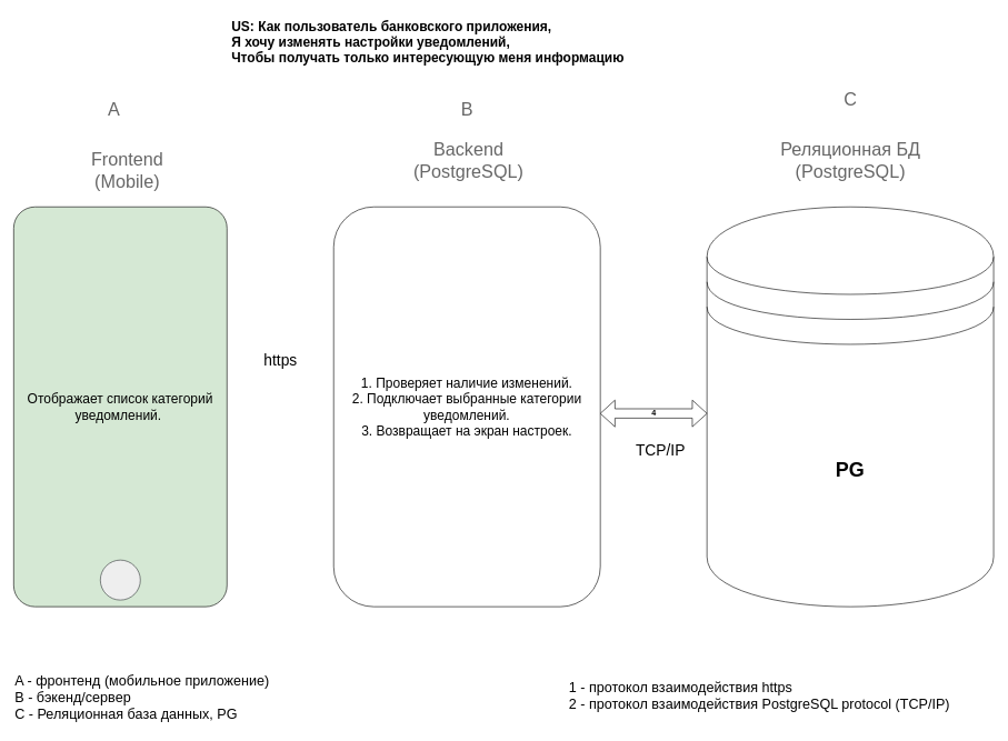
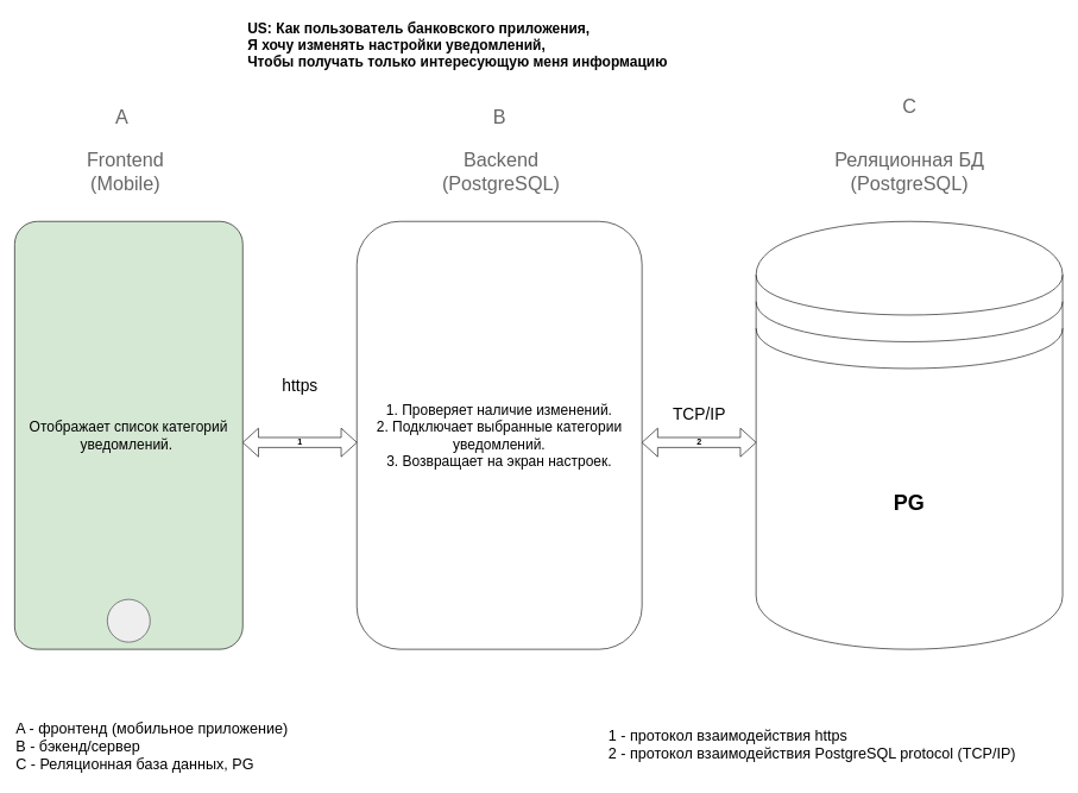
  <mxCell id="0" />
  <mxCell id="1" parent="0" />
  <mxCell id="2" value="&lt;font style=&quot;font-size: 20px;&quot;&gt;Отображает список категорий уведомлений.&amp;nbsp;&lt;/font&gt;" style="rounded=1;whiteSpace=wrap;html=1;arcSize=10;fillColor=#d5e8d4;" vertex="1" parent="1"><mxGeometry x="20" y="310" width="320" height="600" as="geometry" /></mxCell>
  <mxCell id="3" value="" style="ellipse;whiteSpace=wrap;html=1;aspect=fixed;fillColor=#eeeeee;strokeColor=#36393d;" vertex="1" parent="1"><mxGeometry x="150" y="840" width="60" height="60" as="geometry" /></mxCell>
  <mxCell id="4" value="&lt;div style=&quot;&quot;&gt;&lt;span style=&quot;font-size: 20px; background-color: initial;&quot;&gt;1. Про&lt;/span&gt;&lt;span style=&quot;background-color: initial; white-space-collapse: preserve;&quot;&gt;&lt;font style=&quot;font-size: 20px;&quot;&gt;веряет наличие изменений&lt;/font&gt;&lt;/span&gt;&lt;span style=&quot;background-color: initial; font-size: 20px;&quot;&gt;.&lt;/span&gt;&lt;/div&gt;&lt;div&gt;&lt;div&gt;&lt;div style=&quot;&quot;&gt;&lt;span style=&quot;font-size: 20px;&quot;&gt;2. Подключает выбранные категории уведомлений.&lt;/span&gt;&lt;/div&gt;&lt;/div&gt;&lt;/div&gt;&lt;div style=&quot;&quot;&gt;&lt;span style=&quot;font-size: 20px;&quot;&gt;3.&amp;nbsp;&lt;/span&gt;&lt;span style=&quot;font-size: 20px; background-color: initial;&quot;&gt;Возвращает на экран настроек.&lt;/span&gt;&lt;/div&gt;" style="rounded=1;whiteSpace=wrap;html=1;align=center;" vertex="1" parent="1"><mxGeometry x="500" y="310" width="400" height="600" as="geometry" /></mxCell>
  <mxCell id="5" value="&lt;font style=&quot;font-size: 30px;&quot;&gt;&lt;b&gt;PG&lt;/b&gt;&lt;/font&gt;" style="shape=datastore;whiteSpace=wrap;html=1;" vertex="1" parent="1"><mxGeometry x="1060" y="310" width="430" height="600" as="geometry" /></mxCell>
- <mxCell id="6" value="&lt;font color=&quot;#666666&quot; style=&quot;font-size: 27px;&quot;&gt;Frontend&lt;/font&gt;&lt;div style=&quot;font-size: 27px;&quot;&gt;&lt;font color=&quot;#666666&quot; style=&quot;font-size: 27px;&quot;&gt;(Mobile)&lt;/font&gt;&lt;/div&gt;" style="text;html=1;align=center;verticalAlign=middle;resizable=0;points=[];autosize=1;strokeColor=none;fillColor=none;" vertex="1" parent="1"><mxGeometry x="125" y="215" width="130" height="80" as="geometry" /></mxCell>
+ <mxCell id="6" value="&lt;font color=&quot;#666666&quot; style=&quot;font-size: 27px;&quot;&gt;Frontend&lt;/font&gt;&lt;div style=&quot;font-size: 27px;&quot;&gt;&lt;font color=&quot;#666666&quot; style=&quot;font-size: 27px;&quot;&gt;(Mobile)&lt;/font&gt;&lt;/div&gt;" style="text;html=1;align=center;verticalAlign=middle;resizable=0;points=[];autosize=1;strokeColor=none;fillColor=none;" vertex="1" parent="1"><mxGeometry x="110" y="200" width="130" height="80" as="geometry" /></mxCell>
  <mxCell id="7" value="&lt;font color=&quot;#666666&quot;&gt;&lt;span style=&quot;font-size: 27px;&quot;&gt;Backend&lt;/span&gt;&lt;/font&gt;&lt;br&gt;&lt;div style=&quot;font-size: 27px;&quot;&gt;&lt;font color=&quot;#666666&quot; style=&quot;font-size: 27px;&quot;&gt;(PostgreSQL)&lt;/font&gt;&lt;/div&gt;" style="text;html=1;align=center;verticalAlign=middle;resizable=0;points=[];autosize=1;strokeColor=none;fillColor=none;" vertex="1" parent="1"><mxGeometry x="637" y="200" width="130" height="80" as="geometry" /></mxCell>
  <mxCell id="8" value="&lt;font color=&quot;#666666&quot;&gt;&lt;span style=&quot;font-size: 27px;&quot;&gt;Реляционная БД&lt;/span&gt;&lt;/font&gt;&lt;div&gt;&lt;font color=&quot;#666666&quot;&gt;&lt;span style=&quot;font-size: 27px;&quot;&gt;(PostgreSQL)&lt;/span&gt;&lt;/font&gt;&lt;/div&gt;" style="text;html=1;align=center;verticalAlign=middle;resizable=0;points=[];autosize=1;strokeColor=none;fillColor=none;" vertex="1" parent="1"><mxGeometry x="1155" y="200" width="240" height="80" as="geometry" /></mxCell>
  <mxCell id="9" value="&lt;font style=&quot;&quot;&gt;&lt;b style=&quot;font-size: 20px;&quot;&gt;US:&amp;nbsp;&lt;/b&gt;&lt;span style=&quot;font-size: 20px;&quot;&gt;&lt;b&gt;Как пользователь банковского приложения,&lt;/b&gt;&lt;/span&gt;&lt;br&gt;&lt;b style=&quot;font-size: 20px;&quot;&gt;Я хочу изменять настройки уведомлений,&lt;br&gt;Чтобы получать только интересующую меня информацию&lt;/b&gt;&lt;br&gt;&lt;/font&gt;" style="text;whiteSpace=wrap;html=1;" vertex="1" parent="1"><mxGeometry x="345" y="20" width="910" height="70" as="geometry" /></mxCell>
  <mxCell id="10" value="&lt;font color=&quot;#666666&quot;&gt;&lt;span style=&quot;font-size: 27px;&quot;&gt;A&lt;/span&gt;&lt;/font&gt;" style="text;html=1;align=center;verticalAlign=middle;resizable=0;points=[];autosize=1;strokeColor=none;fillColor=none;" vertex="1" parent="1"><mxGeometry x="150" y="140" width="40" height="50" as="geometry" /></mxCell>
  <mxCell id="11" value="&lt;font color=&quot;#666666&quot;&gt;&lt;span style=&quot;font-size: 27px;&quot;&gt;B&lt;/span&gt;&lt;/font&gt;" style="text;html=1;align=center;verticalAlign=middle;resizable=0;points=[];autosize=1;strokeColor=none;fillColor=none;" vertex="1" parent="1"><mxGeometry x="680" y="140" width="40" height="50" as="geometry" /></mxCell>
  <mxCell id="12" value="&lt;font color=&quot;#666666&quot;&gt;&lt;span style=&quot;font-size: 27px;&quot;&gt;C&lt;/span&gt;&lt;/font&gt;" style="text;html=1;align=center;verticalAlign=middle;resizable=0;points=[];autosize=1;strokeColor=none;fillColor=none;" vertex="1" parent="1"><mxGeometry x="1255" y="125" width="40" height="50" as="geometry" /></mxCell>
- <mxCell id="14" value="4" style="html=1;shadow=0;dashed=0;align=center;verticalAlign=middle;shape=mxgraph.arrows2.twoWayArrow;dy=0.65;dx=22;fontStyle=1" vertex="1" parent="1"><mxGeometry x="900" y="600" width="160" height="40" as="geometry" /></mxCell>
+ <mxCell id="13" value="1" style="html=1;shadow=0;dashed=0;align=center;verticalAlign=middle;shape=mxgraph.arrows2.twoWayArrow;dy=0.65;dx=22;fontStyle=1" vertex="1" parent="1"><mxGeometry x="340" y="600" width="160" height="40" as="geometry" /></mxCell>
+ <mxCell id="14" value="2" style="html=1;shadow=0;dashed=0;align=center;verticalAlign=middle;shape=mxgraph.arrows2.twoWayArrow;dy=0.65;dx=22;fontStyle=1" vertex="1" parent="1"><mxGeometry x="900" y="600" width="160" height="40" as="geometry" /></mxCell>
  <mxCell id="15" value="&lt;font style=&quot;font-size: 23px;&quot;&gt;https&lt;/font&gt;" style="text;html=1;align=center;verticalAlign=middle;resizable=0;points=[];autosize=1;strokeColor=none;fillColor=none;" vertex="1" parent="1"><mxGeometry x="385" y="520" width="70" height="40" as="geometry" /></mxCell>
- <mxCell id="16" value="&lt;span style=&quot;font-size: 23px;&quot;&gt;TCP/IP&lt;/span&gt;" style="text;html=1;align=center;verticalAlign=middle;resizable=0;points=[];autosize=1;strokeColor=none;fillColor=none;" vertex="1" parent="1"><mxGeometry x="940" y="655" width="100" height="40" as="geometry" /></mxCell>
+ <mxCell id="16" value="&lt;span style=&quot;font-size: 23px;&quot;&gt;TCP/IP&lt;/span&gt;" style="text;html=1;align=center;verticalAlign=middle;resizable=0;points=[];autosize=1;strokeColor=none;fillColor=none;" vertex="1" parent="1"><mxGeometry x="930" y="560" width="100" height="40" as="geometry" /></mxCell>
  <mxCell id="17" value="&lt;font style=&quot;font-size: 21px;&quot;&gt;A - фронтенд (мобильное приложение)&lt;/font&gt;&lt;div style=&quot;font-size: 21px;&quot;&gt;&lt;font style=&quot;font-size: 21px;&quot;&gt;B - бэкенд/сервер&lt;/font&gt;&lt;/div&gt;&lt;div style=&quot;font-size: 21px;&quot;&gt;&lt;font style=&quot;font-size: 21px;&quot;&gt;C - Реляционная база данных, PG&lt;/font&gt;&lt;/div&gt;" style="text;html=1;align=left;verticalAlign=middle;resizable=0;points=[];autosize=1;strokeColor=none;fillColor=none;" vertex="1" parent="1"><mxGeometry x="20" y="1000" width="410" height="90" as="geometry" /></mxCell>
  <mxCell id="18" value="&lt;br&gt;&lt;div&gt;&lt;span style=&quot;font-size: 21px;&quot;&gt;1 - протокол взаимодействия https&lt;/span&gt;&lt;br&gt;&lt;/div&gt;&lt;div&gt;&lt;span style=&quot;font-size: 21px;&quot;&gt;2 - протокол взаимодействия PostgreSQL protocol (TCP/IP)&lt;/span&gt;&lt;span style=&quot;font-size: 21px;&quot;&gt;&lt;br&gt;&lt;/span&gt;&lt;/div&gt;" style="text;html=1;align=left;verticalAlign=middle;resizable=0;points=[];autosize=1;strokeColor=none;fillColor=none;" vertex="1" parent="1"><mxGeometry x="851" y="995" width="600" height="80" as="geometry" /></mxCell>
